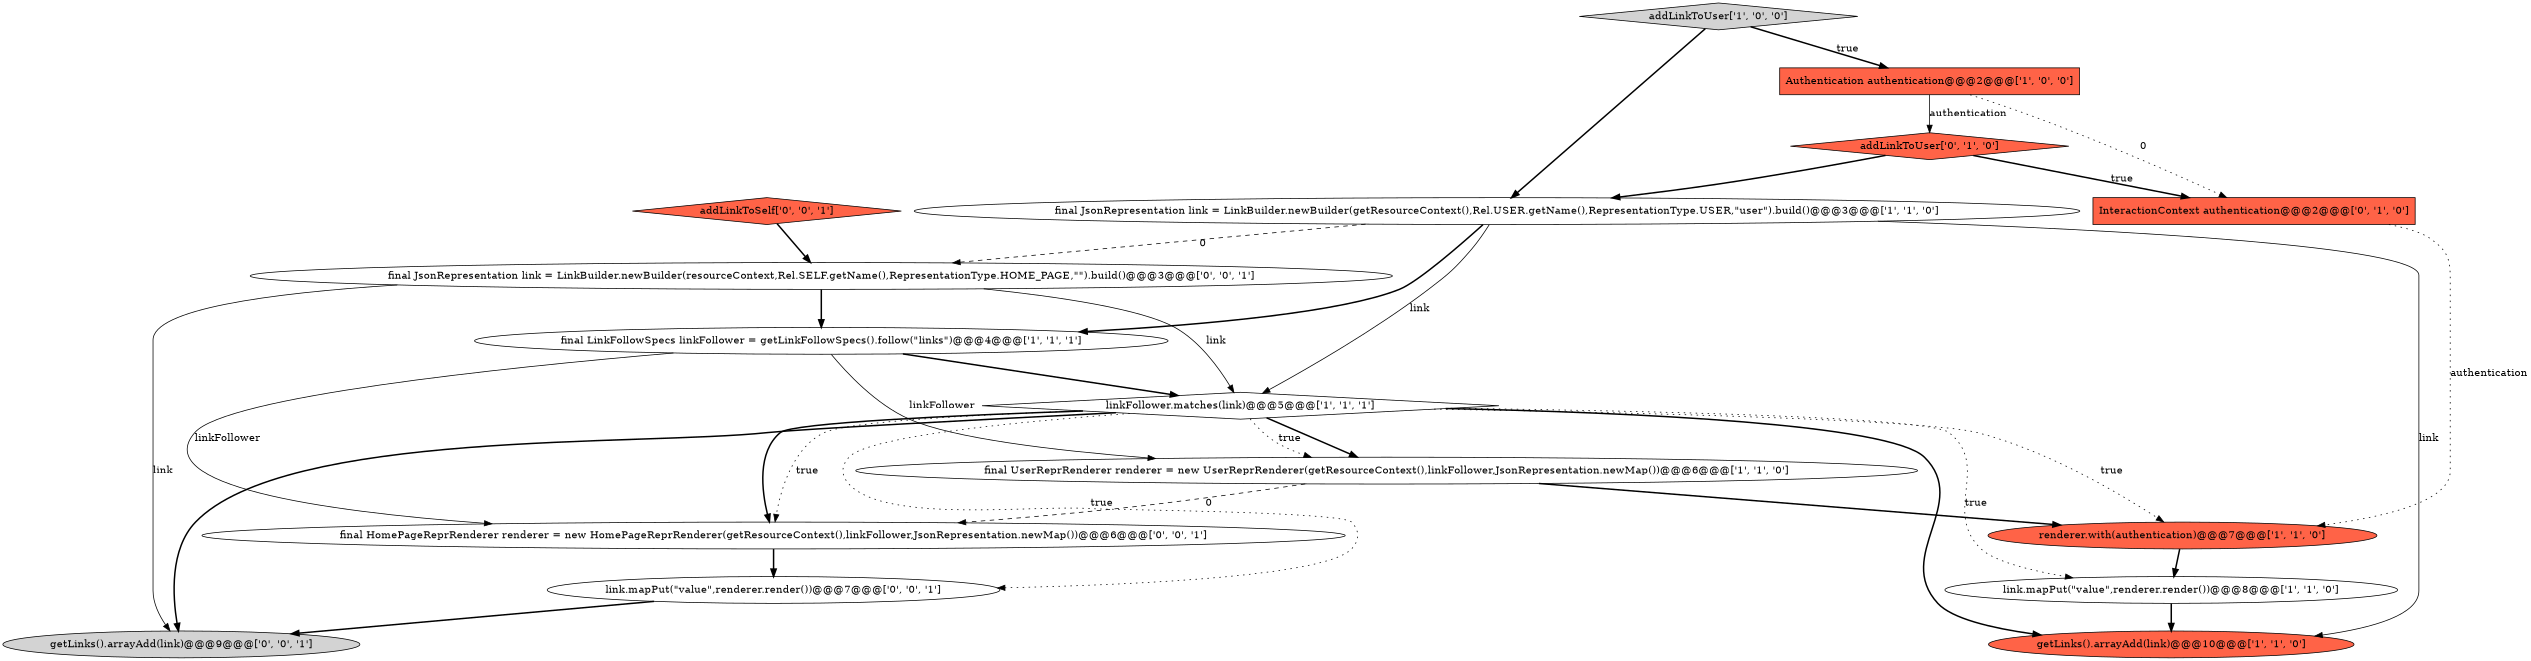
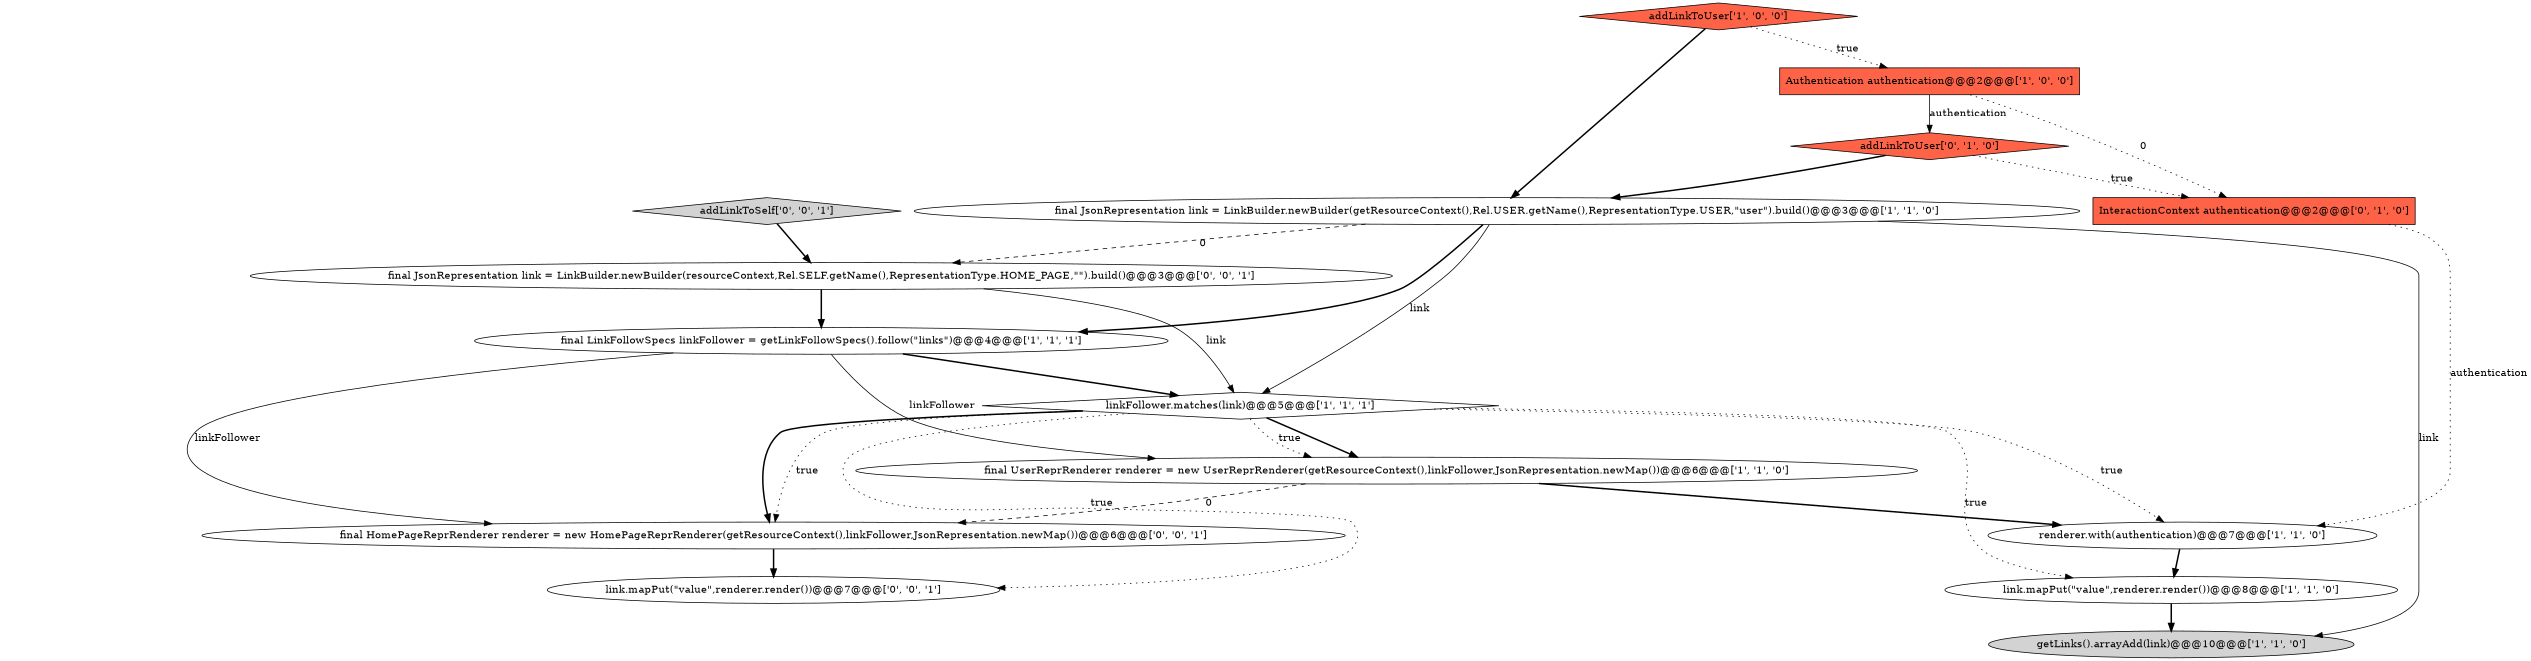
  digraph {
    node [fillcolor=white shape=ellipse style=filled]
    edge [style=bold]
-   n1 [fillcolor=tomato label="renderer.with(authentication)@@@7@@@['1', '1', '0']"]
+   n1 [label="renderer.with(authentication)@@@7@@@['1', '1', '0']"]
    n2 [label="link.mapPut(\"value\",renderer.render())@@@8@@@['1', '1', '0']"]
-   n3 [fillcolor=tomato label="getLinks().arrayAdd(link)@@@10@@@['1', '1', '0']"]
+   n3 [fillcolor=lightgray label="getLinks().arrayAdd(link)@@@10@@@['1', '1', '0']"]
    n4 [label="link.mapPut(\"value\",renderer.render())@@@7@@@['0', '0', '1']"]
-   n5 [fillcolor=lightgray label="getLinks().arrayAdd(link)@@@9@@@['0', '0', '1']"]
    n6 [label="final UserReprRenderer renderer = new UserReprRenderer(getResourceContext(),linkFollower,JsonRepresentation.newMap())@@@6@@@['1', '1', '0']"]
    n7 [label="final HomePageReprRenderer renderer = new HomePageReprRenderer(getResourceContext(),linkFollower,JsonRepresentation.newMap())@@@6@@@['0', '0', '1']"]
-   n8 [fillcolor=tomato label="addLinkToSelf['0', '0', '1']" shape=diamond]
+   n8 [fillcolor=lightgray label="addLinkToSelf['0', '0', '1']" shape=diamond]
    n9 [label="final JsonRepresentation link = LinkBuilder.newBuilder(resourceContext,Rel.SELF.getName(),RepresentationType.HOME_PAGE,\"\").build()@@@3@@@['0', '0', '1']"]
    n10 [label="final LinkFollowSpecs linkFollower = getLinkFollowSpecs().follow(\"links\")@@@4@@@['1', '1', '1']"]
    n11 [label="linkFollower.matches(link)@@@5@@@['1', '1', '1']" shape=diamond]
    n12 [fillcolor=tomato label="InteractionContext authentication@@@2@@@['0', '1', '0']" shape=box]
    n13 [label="final JsonRepresentation link = LinkBuilder.newBuilder(getResourceContext(),Rel.USER.getName(),RepresentationType.USER,\"user\").build()@@@3@@@['1', '1', '0']"]
-   n14 [fillcolor=lightgray label="addLinkToUser['1', '0', '0']" shape=diamond]
+   n14 [fillcolor=tomato label="addLinkToUser['1', '0', '0']" shape=diamond]
    n15 [fillcolor=tomato label="Authentication authentication@@@2@@@['1', '0', '0']" shape=box]
    n16 [fillcolor=tomato label="addLinkToUser['0', '1', '0']" shape=diamond]
    n1 -> n2
    n2 -> n3
-   n4 -> n5
    n6 -> n1
    n6 -> n7 [label=0 style=dashed]
    n7 -> n4
    n8 -> n9
-   n9 -> n5 [label=link style=solid]
    n9 -> n10
    n9 -> n11 [label=link style=solid]
    n10 -> n6 [label=linkFollower style=solid]
    n10 -> n7 [label=linkFollower style=solid]
    n10 -> n11
    n11 -> n1 [label=true style=dotted]
    n11 -> n2 [label=true style=dotted]
-   n11 -> n3
    n11 -> n4 [label=true style=dotted]
-   n11 -> n5
    n11 -> n6
    n11 -> n6 [label=true style=dotted]
    n11 -> n7
    n11 -> n7 [label=true style=dotted]
    n12 -> n1 [label=authentication style=dotted]
    n13 -> n3 [label=link style=solid]
    n13 -> n9 [label=0 style=dashed]
    n13 -> n10
    n13 -> n11 [label=link style=solid]
    n14 -> n13
-   n14 -> n15 [label=true]
+   n14 -> n15 [label=true style=dotted]
    n15 -> n12 [label=0 style=dotted]
    n15 -> n16 [label=authentication style=solid]
-   n16 -> n12 [label=true]
+   n16 -> n12 [label=true style=dotted]
    n16 -> n13
  }
